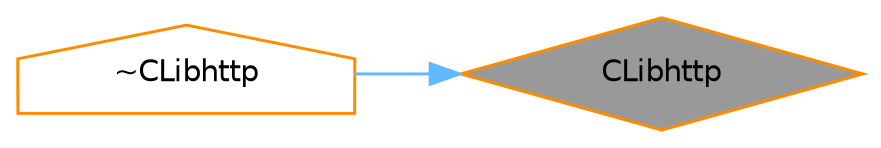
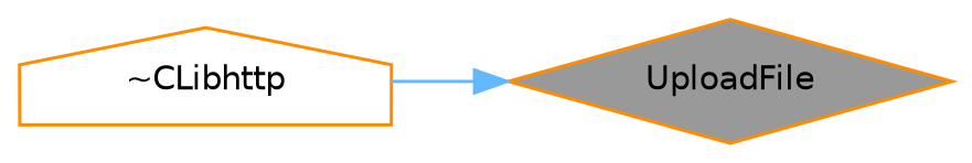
  digraph {
    rankdir=RL
    node [color=darkorange fontname=Helvetica fontsize=10 style=filled]
-   n1 [fillcolor=grey60 fontcolor=black height=0.2 label=CLibhttp shape=diamond width=0.4]
+   n1 [fillcolor=grey60 fontcolor=black height=0.2 label=UploadFile shape=diamond width=0.4]
    n2 [fillcolor=white height=0.2 label="~CLibhttp" shape=house width=0.4]
    n1 -> n2 [color=steelblue1 dir=back fontname=Helvetica fontsize=10 labelfontname=Helvetica labelfontsize=10 style=solid]
  }
